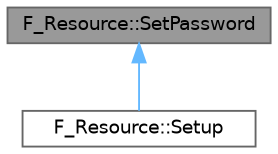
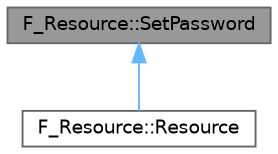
  digraph {
    rankdir=TB
    fontname="DejaVu Sans"
    node [fontname="DejaVu Sans" fontsize=10 shape=box style=filled]
    n1 [color=gray40 fillcolor=grey60 fontcolor=black height=0.2 label="F_Resource::SetPassword" width=0.4]
-   n2 [color=grey40 fillcolor=white height=0.2 label="F_Resource::Setup" width=0.4]
+   n2 [color=grey40 fillcolor=white height=0.2 label="F_Resource::Resource" width=0.4]
    n1 -> n2 [color=steelblue1 dir=back fontname="DejaVu Sans" fontsize=10 labelfontname=Helvetica labelfontsize=10 style=solid]
  }
